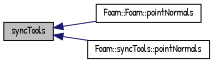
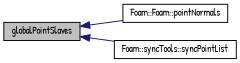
  digraph {
    fontname="Patrick Hand"
    rankdir=LR
    node [color=black fontname="Patrick Hand" fontsize=10 shape=record]
    edge [color=midnightblue dir=back fontname="Patrick Hand" fontsize=10 labelfontname=FreeSans labelfontsize=10 style=solid]
-   n1 [fillcolor=grey75 fontcolor=black height=0.2 label=syncTools style=filled width=0.4]
+   n1 [fillcolor=grey75 fontcolor=black height=0.2 label=globalPointSlaves style=filled width=0.4]
    n2 [height=0.2 label="Foam::Foam::pointNormals" width=0.4]
-   n3 [height=0.2 label="Foam::syncTools::pointNormals" width=0.4]
+   n3 [height=0.2 label="Foam::syncTools::syncPointList" width=0.4]
    n1 -> n2
    n1 -> n3
  }
